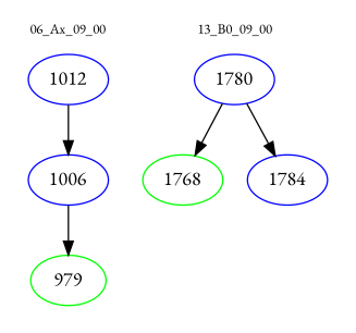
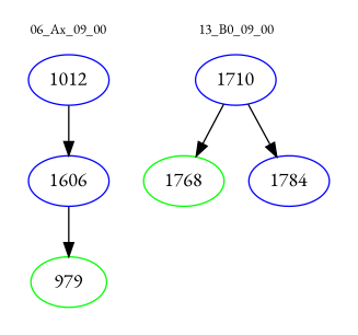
  digraph {
    fontname="EB Garamond"
    node [color=blue fontname="EB Garamond"]
    edge [color=black fontname="EB Garamond"]
-   n1 [label=1006]
+   n1 [label=1606]
    n2 [color=green label=979]
    n3 [label=1012]
-   n4 [label=1780]
+   n4 [label=1710]
    n5 [color=green label=1768]
    n6 [label=1784]
    subgraph cluster_1 {
      color=white
      fontsize=10
      label="06_Ax_09_00"
      n1
      n2
      n3
    }
    subgraph cluster_2 {
      color=white
      fontsize=10
      label="13_B0_09_00"
      n4
      n5
      n6
    }
    n1 -> n2
    n3 -> n1
    n4 -> n5
    n4 -> n6
  }
